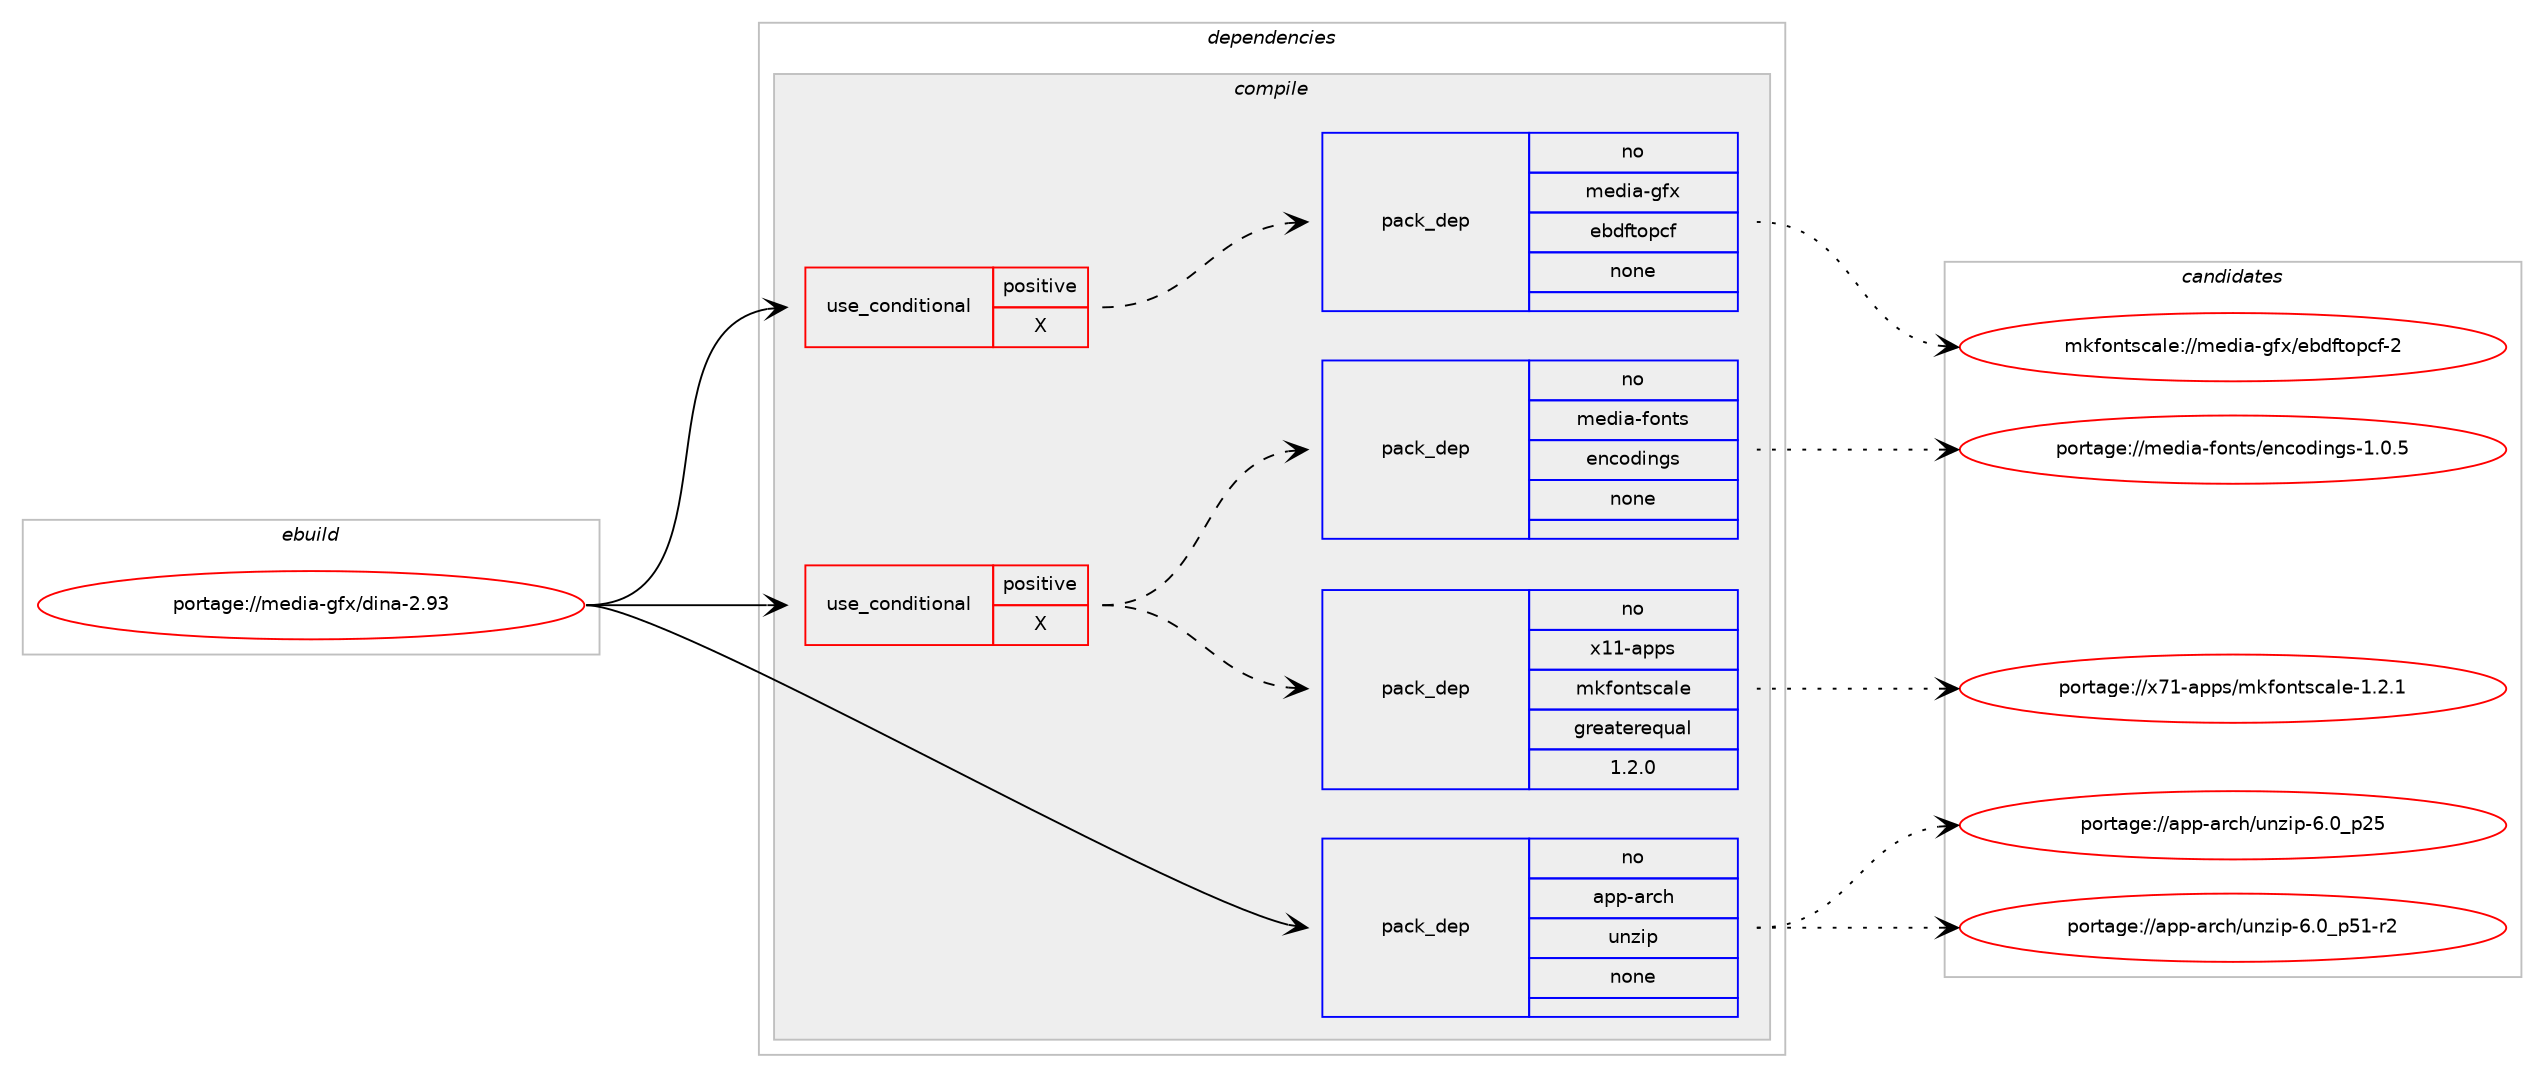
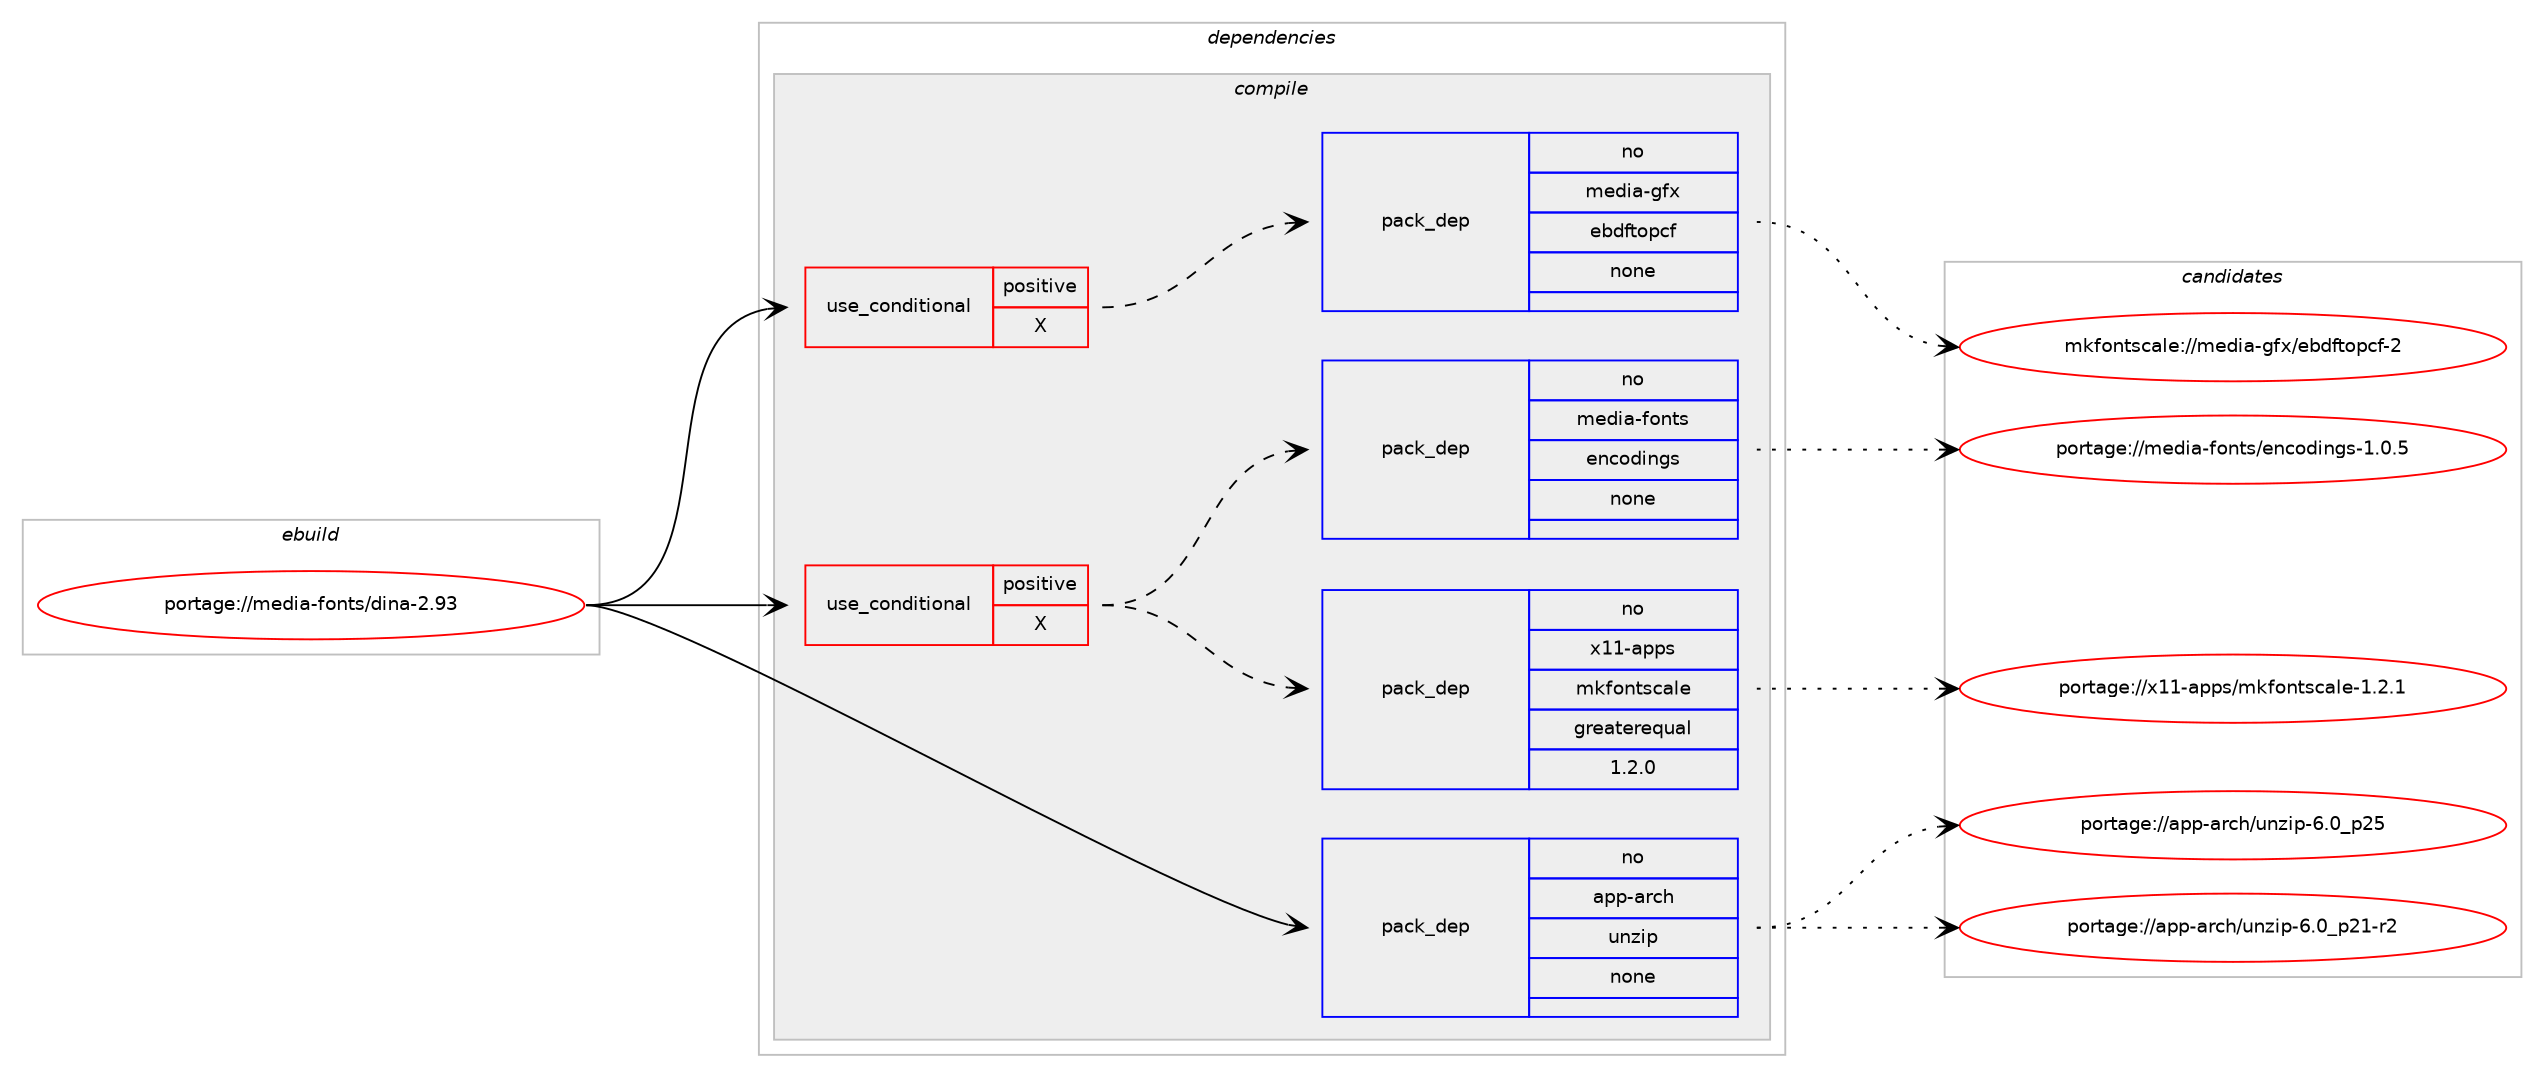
  digraph {
    compound=true
    concentrate=true
    fontname=Helvetica
    fontsize=10
    newrank=true
    rankdir=LR
    ranksep=1.5
    node [color=red fontname=Helvetica fontsize=10]
    edge [arrowhead=vee headport=w style=dotted tailport=e weight=20]
-   n1 [label="portage://media-gfx/dina-2.93" width=4]
+   n1 [label="portage://media-fonts/dina-2.93" width=4]
    n2 [color=blue label=<<TABLE BORDER="0" CELLBORDER="1" CELLSPACING="0" CELLPADDING="4" WIDTH="220"><TR><TD ROWSPAN="6" CELLPADDING="30">pack_dep</TD></TR><TR><TD WIDTH="110">no</TD></TR><TR><TD>media-gfx</TD></TR><TR><TD>ebdftopcf</TD></TR><TR><TD>none</TD></TR><TR><TD></TD></TR></TABLE>> shape=none]
    n3 [label=<<TABLE BORDER="0" CELLBORDER="1" CELLSPACING="0" CELLPADDING="4"><TR><TD ROWSPAN="3" CELLPADDING="10">use_conditional</TD></TR><TR><TD>positive</TD></TR><TR><TD>X</TD></TR></TABLE>> shape=none]
    n4 [color=blue label=<<TABLE BORDER="0" CELLBORDER="1" CELLSPACING="0" CELLPADDING="4" WIDTH="220"><TR><TD ROWSPAN="6" CELLPADDING="30">pack_dep</TD></TR><TR><TD WIDTH="110">no</TD></TR><TR><TD>x11-apps</TD></TR><TR><TD>mkfontscale</TD></TR><TR><TD>greaterequal</TD></TR><TR><TD>1.2.0</TD></TR></TABLE>> shape=none]
    n5 [color=blue label=<<TABLE BORDER="0" CELLBORDER="1" CELLSPACING="0" CELLPADDING="4" WIDTH="220"><TR><TD ROWSPAN="6" CELLPADDING="30">pack_dep</TD></TR><TR><TD WIDTH="110">no</TD></TR><TR><TD>media-fonts</TD></TR><TR><TD>encodings</TD></TR><TR><TD>none</TD></TR><TR><TD></TD></TR></TABLE>> shape=none]
    n6 [label=<<TABLE BORDER="0" CELLBORDER="1" CELLSPACING="0" CELLPADDING="4"><TR><TD ROWSPAN="3" CELLPADDING="10">use_conditional</TD></TR><TR><TD>positive</TD></TR><TR><TD>X</TD></TR></TABLE>> shape=none]
    n7 [color=blue label=<<TABLE BORDER="0" CELLBORDER="1" CELLSPACING="0" CELLPADDING="4" WIDTH="220"><TR><TD ROWSPAN="6" CELLPADDING="30">pack_dep</TD></TR><TR><TD WIDTH="110">no</TD></TR><TR><TD>app-arch</TD></TR><TR><TD>unzip</TD></TR><TR><TD>none</TD></TR><TR><TD></TD></TR></TABLE>> shape=none]
    n8 [label="mkfontscale://media-gfx/ebdftopcf-2" width=4]
-   n9 [label="portage://x71-apps/mkfontscale-1.2.1" width=4]
+   n9 [label="portage://x11-apps/mkfontscale-1.2.1" width=4]
    n10 [label="portage://media-fonts/encodings-1.0.5" width=4]
-   n11 [label="portage://app-arch/unzip-6.0_p51-r2" width=4]
+   n11 [label="portage://app-arch/unzip-6.0_p21-r2" width=4]
    n12 [label="portage://app-arch/unzip-6.0_p25" width=4]
    subgraph cluster_1 {
      color=gray
      label=<<i>ebuild</i>>
      rank=same
      n1
    }
    subgraph cluster_2 {
      color=gray
      label=<<i>dependencies</i>>
      subgraph cluster_3 {
        color=gray
        fillcolor="#eeeeee"
        label=<<i>compile</i>>
        style=filled
        subgraph sub_4 {
          color=gray
          fillcolor="#eeeeee"
          label=<<i>compile</i>>
          style=filled
          n3
          subgraph sub_5 {
            color=gray
            fillcolor="#eeeeee"
            label=<<i>compile</i>>
            style=filled
            n2
          }
        }
        subgraph sub_6 {
          color=gray
          fillcolor="#eeeeee"
          label=<<i>compile</i>>
          style=filled
          n6
          subgraph sub_7 {
            color=gray
            fillcolor="#eeeeee"
            label=<<i>compile</i>>
            style=filled
            n4
          }
          subgraph sub_8 {
            color=gray
            fillcolor="#eeeeee"
            label=<<i>compile</i>>
            style=filled
            n5
          }
        }
        subgraph sub_9 {
          color=gray
          fillcolor="#eeeeee"
          label=<<i>compile</i>>
          style=filled
          n7
        }
      }
      subgraph cluster_10 {
        color=gray
        fillcolor="#eeeeee"
        label=<<i>compile and run</i>>
        style=filled
      }
      subgraph cluster_11 {
        color=gray
        fillcolor="#eeeeee"
        label=<<i>run</i>>
        style=filled
      }
    }
    subgraph cluster_12 {
      color=gray
      label=<<i>candidates</i>>
      rank=same
      subgraph sub_13 {
        color=black
        label=<<i>candidates</i>>
        nodesep=1
        rank=same
        n8
      }
      subgraph sub_14 {
        color=black
        label=<<i>candidates</i>>
        nodesep=1
        rank=same
        n9
      }
      subgraph sub_15 {
        color=black
        label=<<i>candidates</i>>
        nodesep=1
        rank=same
        n10
      }
      subgraph sub_16 {
        color=black
        label=<<i>candidates</i>>
        nodesep=1
        rank=same
        n11
        n12
      }
    }
    n1 -> n3 [style=solid]
    n1 -> n6 [style=solid]
    n1 -> n7 [style=solid]
    n2 -> n8 [weight=100]
    n3 -> n2 [style=dashed]
    n4 -> n9 [weight=100]
    n5 -> n10 [weight=100]
    n6 -> n4 [style=dashed]
    n6 -> n5 [style=dashed]
    n7 -> n11 [weight=100]
    n7 -> n12 [weight=100]
  }
